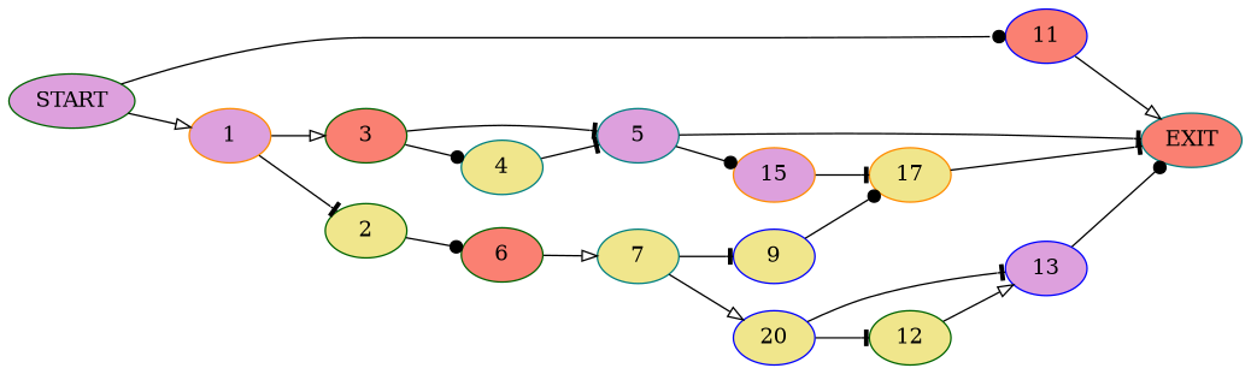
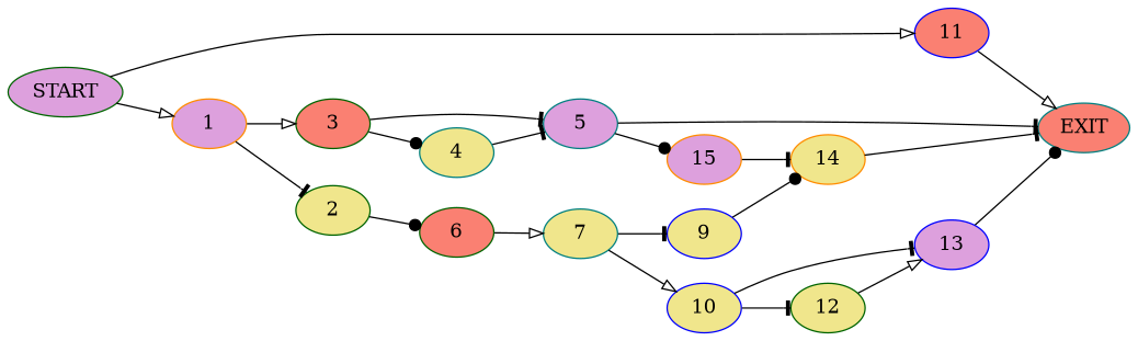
  digraph {
    rankdir=LR
    node [color=darkgreen fillcolor=khaki style=filled]
    edge [arrowhead=tee]
    n1 [fillcolor=plum label=START]
    1 [color=darkorange fillcolor=plum]
    11 [color=blue fillcolor=salmon]
    2
    3 [fillcolor=salmon]
    n6 [color=teal fillcolor=salmon label=EXIT]
    6 [fillcolor=salmon]
    4 [color=teal]
    5 [color=teal fillcolor=plum]
    7 [color=teal]
    15 [color=darkorange fillcolor=plum]
    9 [color=blue]
-   10 [color=blue label=20]
-   14 [color=darkorange label=17]
+   10 [color=blue]
+   14 [color=darkorange]
    12
    13 [color=blue fillcolor=plum]
    n1 -> 1 [arrowhead=onormal]
-   n1 -> 11 [arrowhead=dot]
+   n1 -> 11 [arrowhead=onormal]
    1 -> 2
    1 -> 3 [arrowhead=onormal]
    11 -> n6 [arrowhead=onormal]
    2 -> 6 [arrowhead=dot]
    3 -> 4 [arrowhead=dot]
    3 -> 5
    6 -> 7 [arrowhead=onormal]
    4 -> 5
    5 -> n6
    5 -> 15 [arrowhead=dot]
    7 -> 9
    7 -> 10 [arrowhead=onormal]
    15 -> 14
    9 -> 14 [arrowhead=dot]
    10 -> 12
    10 -> 13
    14 -> n6
    12 -> 13 [arrowhead=onormal]
    13 -> n6 [arrowhead=dot]
  }
